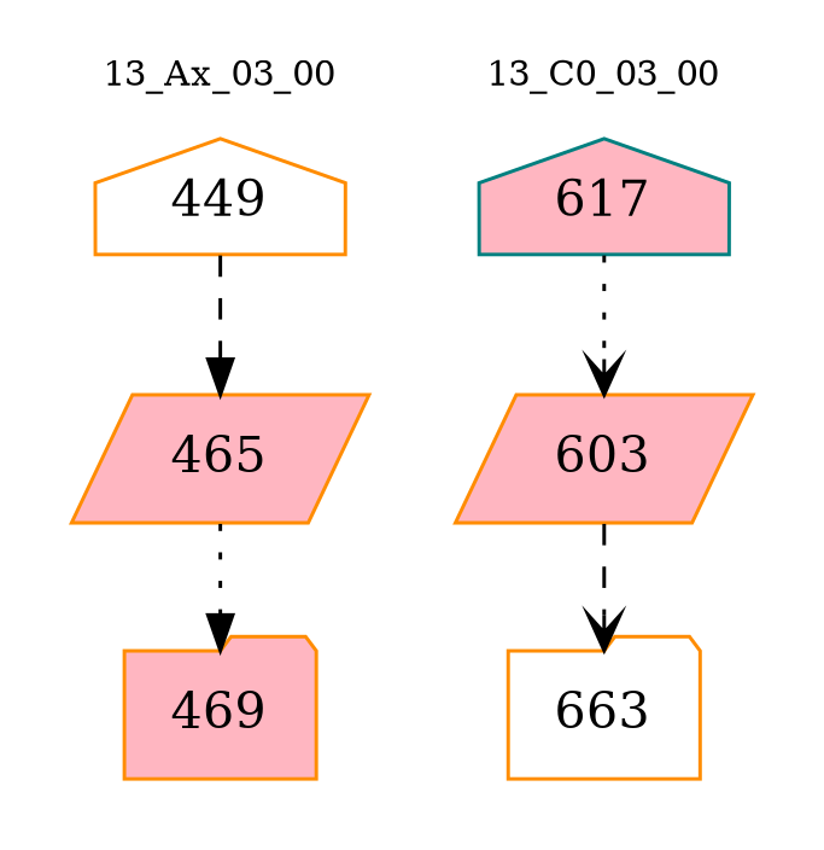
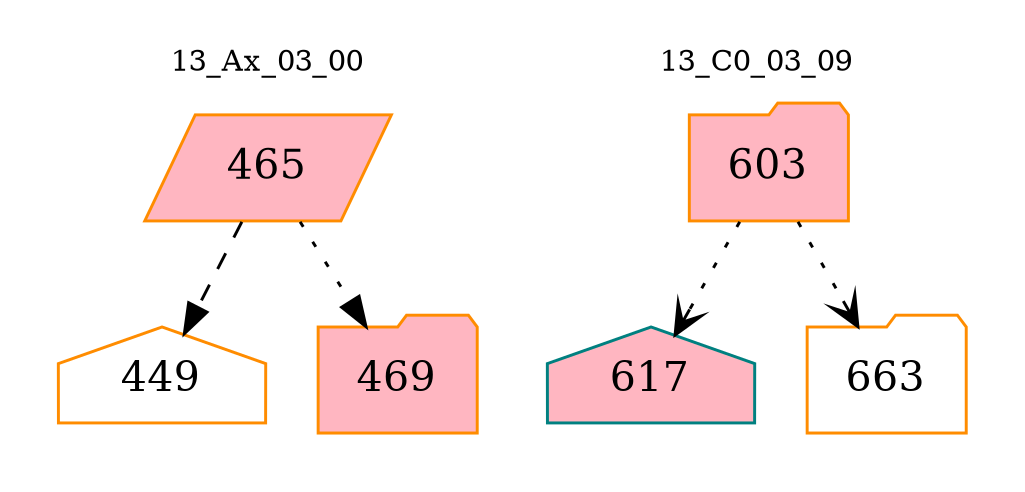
  digraph {
    node [color=darkorange fillcolor=lightpink shape=parallelogram style=filled]
    edge [arrowhead=normal color=black style=dashed]
    n1 [label=465]
    n2 [fillcolor=white label=449 shape=house]
    n3 [label=469 shape=folder]
    n4 [color=teal label=617 shape=house]
-   n5 [label=603]
+   n5 [label=603 shape=folder]
    n6 [fillcolor=white label=663 shape=folder]
    subgraph cluster_1 {
      color=white
      fontsize=10
      label="13_Ax_03_00"
      n1
      n2
      n3
    }
    subgraph cluster_2 {
      color=white
      fontsize=10
-     label="13_C0_03_00"
+     label="13_C0_03_09"
      n4
      n5
      n6
    }
-   n2 -> n1
+   n1 -> n2
    n1 -> n3 [style=dotted]
-   n4 -> n5 [arrowhead=vee style=dotted]
-   n5 -> n6 [arrowhead=vee]
+   n5 -> n4 [arrowhead=vee style=dotted]
+   n5 -> n6 [arrowhead=vee style=dotted]
  }
